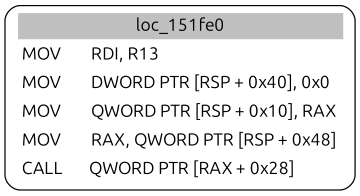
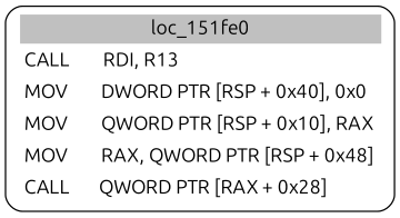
  digraph {
    fontname=Ubuntu
-   n1 [fontname=Ubuntu label=<<table border="0" cellborder="0" cellpadding="3"><tr><td align="center" colspan="2" bgcolor="grey">loc_151fe0</td></tr><tr><td align="left">MOV        RDI, R13</td></tr><tr><td align="left">MOV        DWORD PTR [RSP + 0x40], 0x0</td></tr><tr><td align="left">MOV        QWORD PTR [RSP + 0x10], RAX</td></tr><tr><td align="left">MOV        RAX, QWORD PTR [RSP + 0x48]</td></tr><tr><td align="left">CALL       QWORD PTR [RAX + 0x28]</td></tr></table>> shape=Mrecord]
+   n1 [fontname=Ubuntu label=<<table border="0" cellborder="0" cellpadding="3"><tr><td align="center" colspan="2" bgcolor="grey">loc_151fe0</td></tr><tr><td align="left">CALL        RDI, R13</td></tr><tr><td align="left">MOV        DWORD PTR [RSP + 0x40], 0x0</td></tr><tr><td align="left">MOV        QWORD PTR [RSP + 0x10], RAX</td></tr><tr><td align="left">MOV        RAX, QWORD PTR [RSP + 0x48]</td></tr><tr><td align="left">CALL       QWORD PTR [RAX + 0x28]</td></tr></table>> shape=Mrecord]
  }
